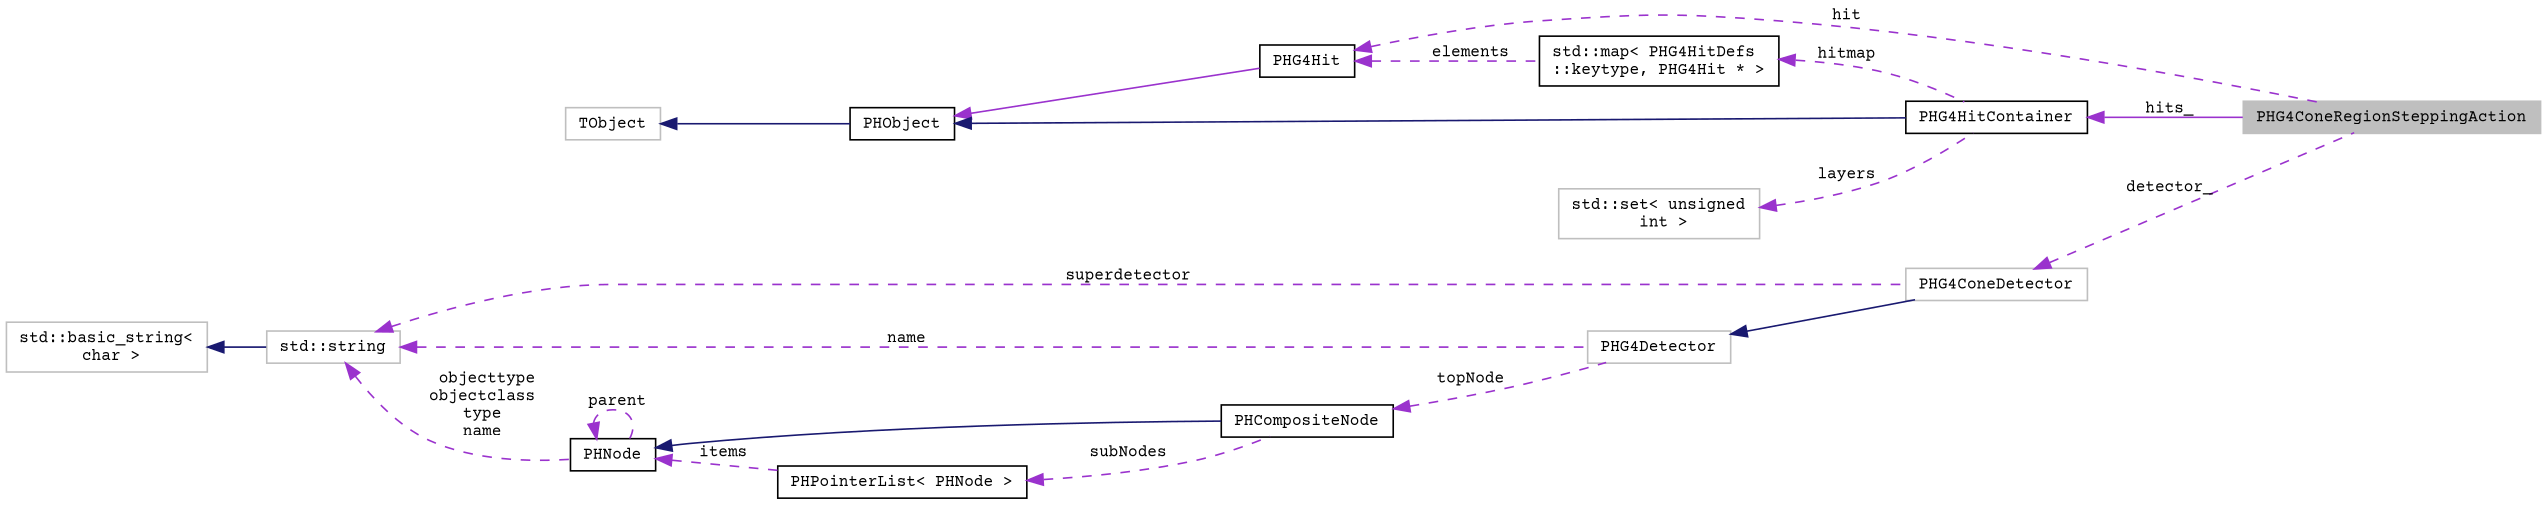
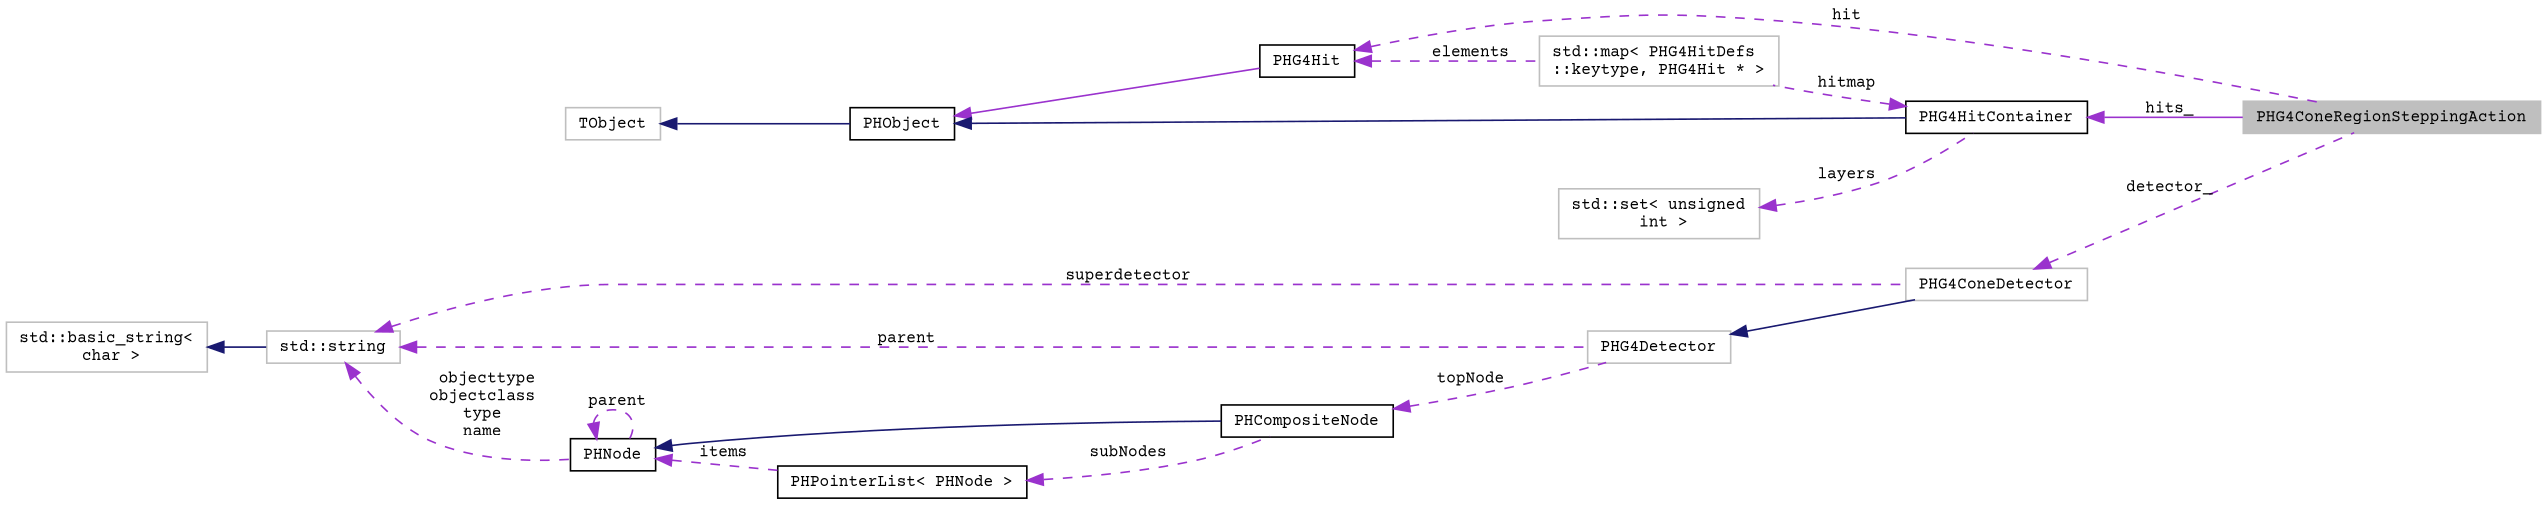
  digraph {
    fontname="Courier Prime"
    rankdir=LR
    node [color=grey75 fontname="Courier Prime" fontsize=10 shape=record]
    edge [color=darkorchid3 dir=back fontname="Courier Prime" fontsize=10 labelfontname=FreeSans labelfontsize=10 style=dashed]
    n1 [fillcolor=grey75 fontcolor=black height=0.2 label=PHG4ConeRegionSteppingAction style=filled width=0.4]
    n2 [color=black height=0.2 label=PHG4Hit width=0.4]
-   n3 [color=black height=0.2 label="std::map\< PHG4HitDefs\l::keytype, PHG4Hit * \>" width=0.4]
+   n3 [height=0.2 label="std::map\< PHG4HitDefs\l::keytype, PHG4Hit * \>" width=0.4]
    n4 [color=black height=0.2 label=PHG4HitContainer width=0.4]
    n5 [color=black height=0.2 label=PHObject width=0.4]
    n6 [height=0.2 label=TObject width=0.4]
    n7 [height=0.2 label="std::set\< unsigned\l int \>" width=0.4]
    n8 [height=0.2 label=PHG4ConeDetector width=0.4]
    n9 [height=0.2 label=PHG4Detector width=0.4]
    n10 [height=0.2 label="std::string" width=0.4]
    n11 [color=black height=0.2 label=PHNode width=0.4]
    n12 [color=black height=0.2 label=PHCompositeNode width=0.4]
    n13 [color=black height=0.2 label="PHPointerList\< PHNode \>" width=0.4]
    n14 [height=0.2 label="std::basic_string\<\l char \>" width=0.4]
    n2 -> n1 [label=" hit"]
    n2 -> n3 [label=" elements"]
-   n3 -> n4 [label=" hitmap"]
+   n4 -> n3 [label=" hitmap"]
    n4 -> n1 [label=" hits_" style=solid]
    n5 -> n2 [style=solid]
    n5 -> n4 [color=midnightblue style=solid]
    n6 -> n5 [color=midnightblue style=solid]
    n7 -> n4 [label=" layers"]
    n8 -> n1 [label=" detector_"]
    n9 -> n8 [color=midnightblue style=solid]
    n10 -> n8 [label=" superdetector"]
-   n10 -> n9 [label=" name"]
+   n10 -> n9 [label=" parent"]
    n10 -> n11 [label=" objecttype\nobjectclass\ntype\nname"]
    n11 -> n11 [label=" parent"]
    n11 -> n12 [color=midnightblue style=solid]
    n11 -> n13 [label=" items"]
    n12 -> n9 [label=" topNode"]
    n13 -> n12 [label=" subNodes"]
    n14 -> n10 [color=midnightblue style=solid]
  }
